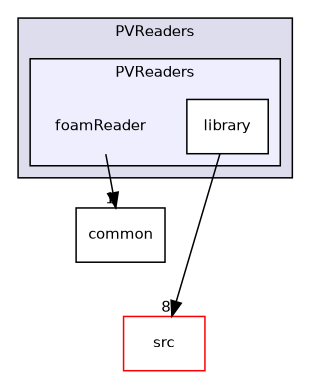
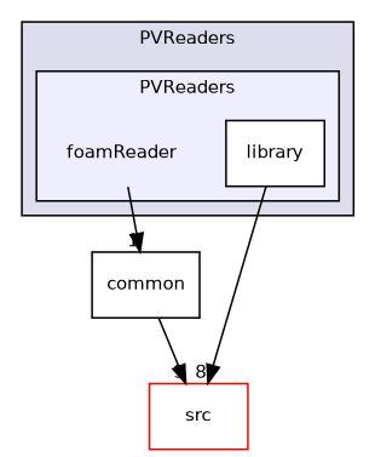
  digraph {
    compound=true
    node [fontname=Helvetica fontsize=10 shape=box]
    edge [labeldistance=1.5 labelfontname=Helvetica labelfontsize=10]
    n1 [label=foamReader shape=plaintext]
    n2 [color=black fillcolor=white label=library style=filled]
    n3 [label=common]
    n4 [color=red label=src]
    subgraph cluster_1 {
      bgcolor="#ddddee"
      fontname=Helvetica
      fontsize=10
      label=PVReaders
      pencolor=black
      subgraph cluster_2 {
        bgcolor="#eeeeff"
        fontname=Helvetica
        fontsize=10
        label=PVReaders
        pencolor=black
        n1
        n2
      }
    }
    n1 -> n3 [headlabel=1]
    n2 -> n4 [headlabel=8]
+   n3 -> n4 [headlabel=9]
  }
